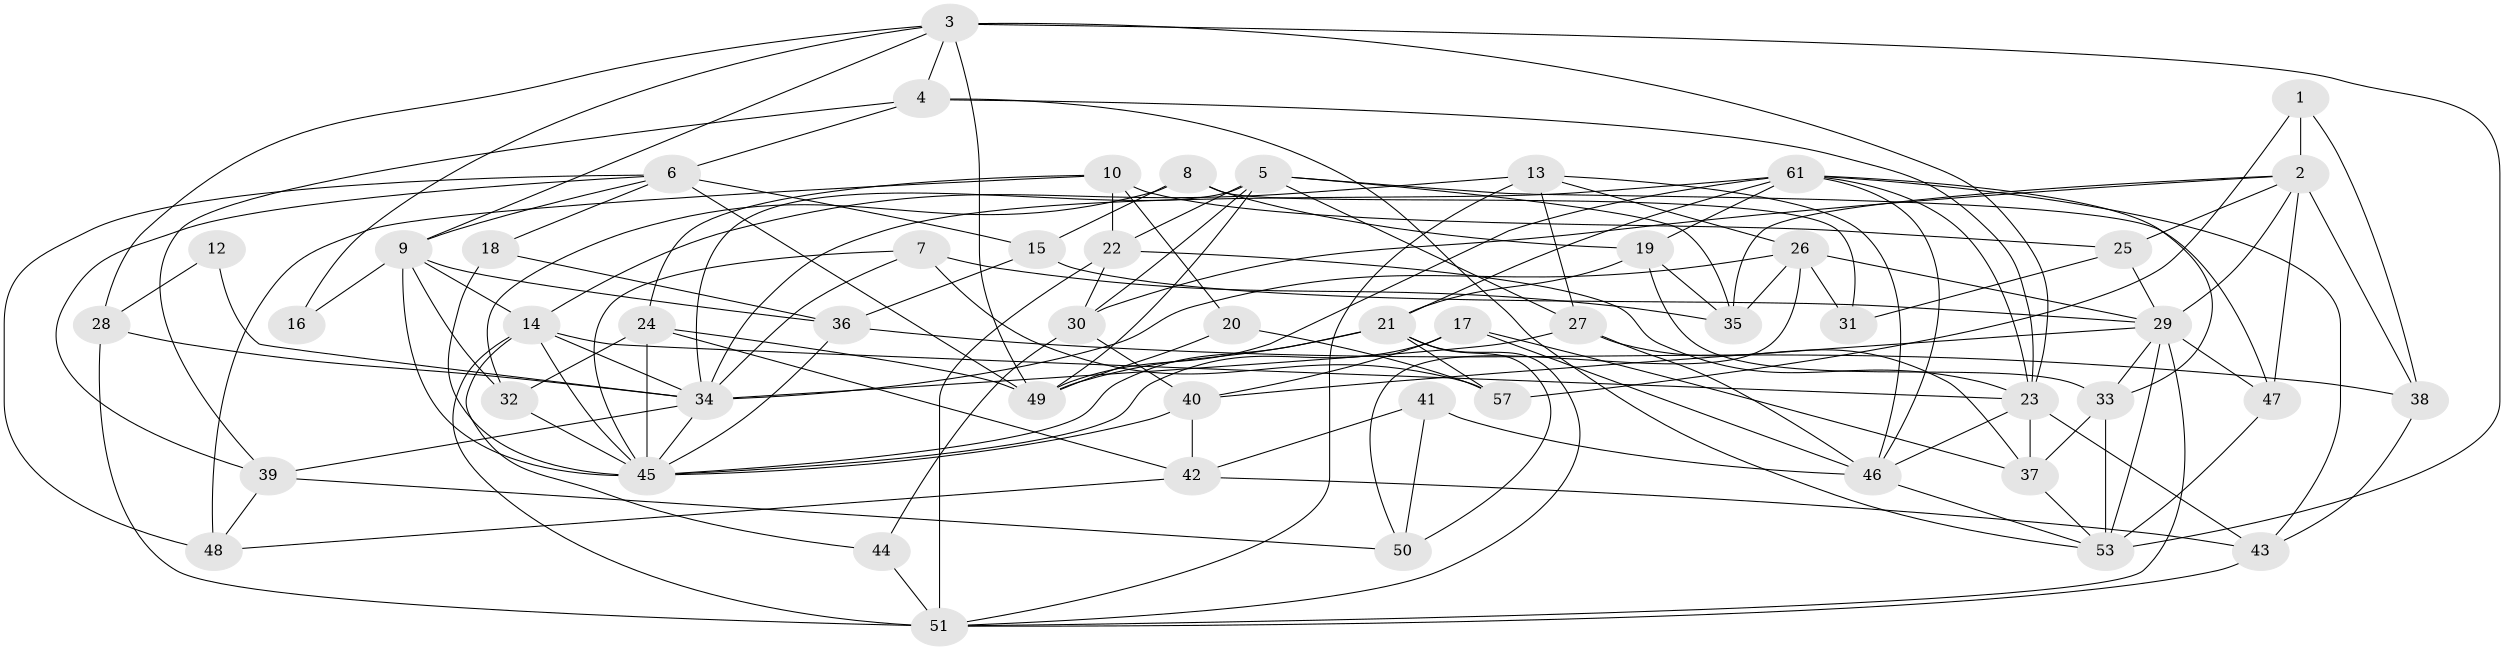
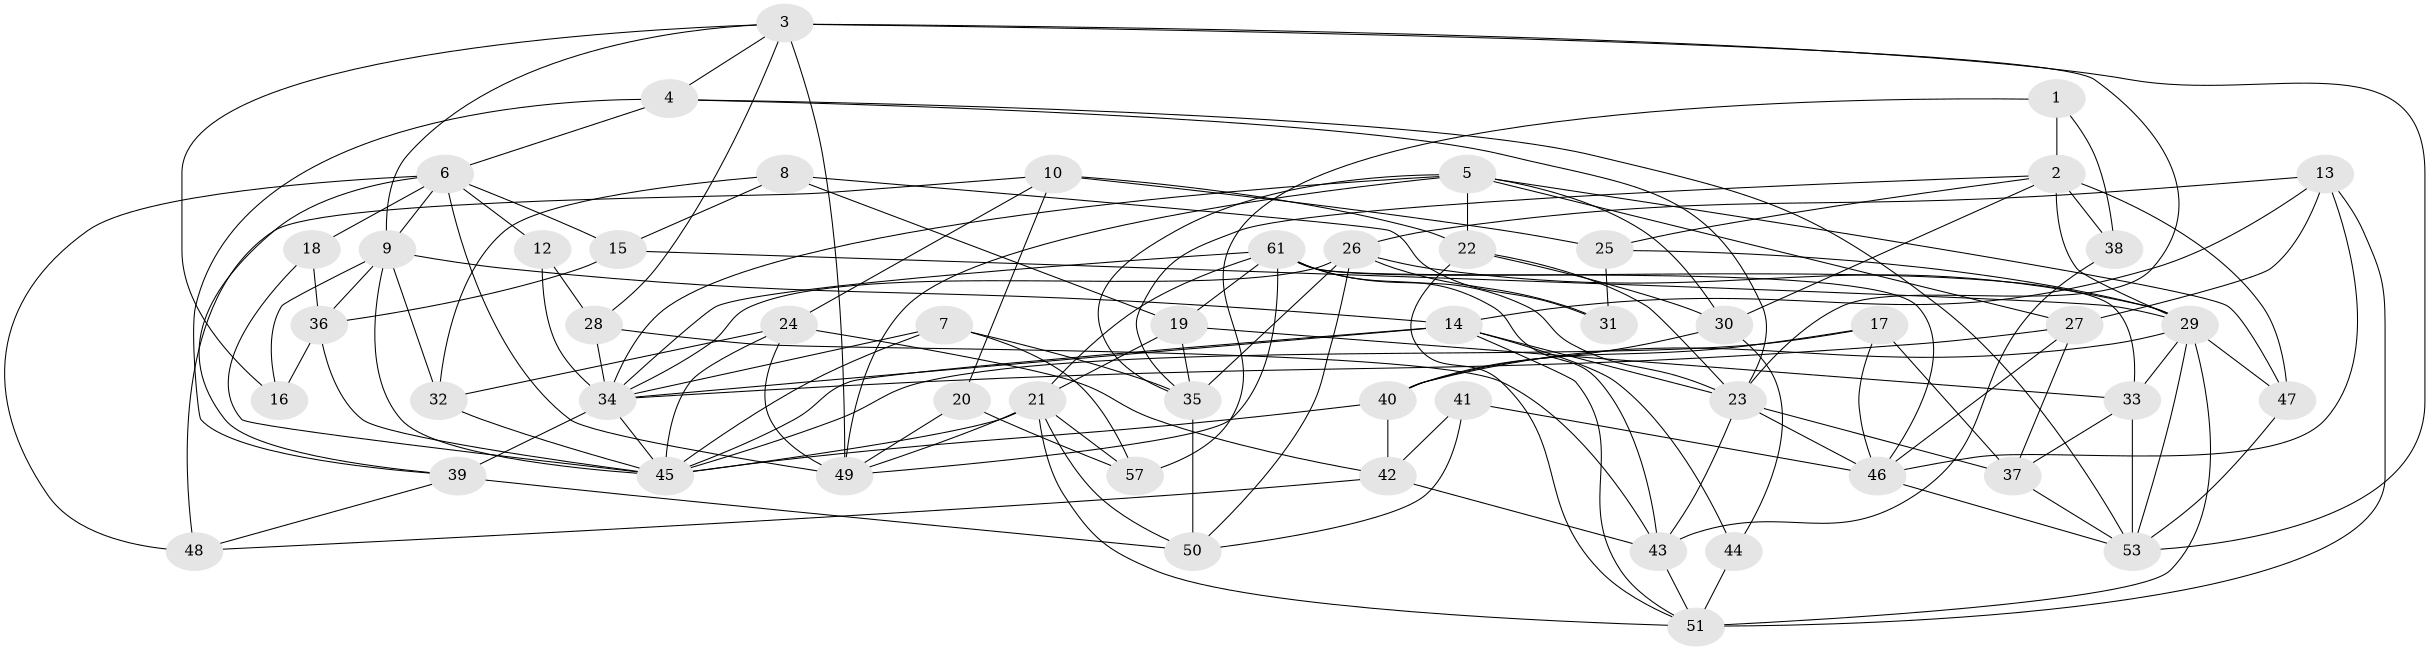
  graph {
    node [color=gray90 style=filled]
    edge [weight=1.0]
    1
    2
    38
    n4 [label=57]
    25
    29
    30
    35
    47
    43
    31
    53
    33
    51
    40
    44
    50
    3
    4
    9
    16
    23
    28
    49
    6
    39
    45
    32
    14
    36
    46
    37
    34
    12
    15
    18
    48
    5
    22
    27
    7
    8
    19
    21
    10
    20
    24
    42
    n49 [label=61]
    13
    26
    17
    41
    1 -- 2
    1 -- 38
    1 -- n4
    2 -- 38 [weight=2.0]
    2 -- 25
    2 -- 29
    2 -- 30
    2 -- 35
    2 -- 47
    38 -- 43
    25 -- 29
    25 -- 31
    29 -- 47
    29 -- 53
    29 -- 33
    29 -- 51
    29 -- 40
    30 -- 40 [weight=2.0]
    30 -- 44
+   35 -- 50
    47 -- 53
    43 -- 51
    33 -- 53
    33 -- 37
    40 -- 45
    40 -- 42
    44 -- 51 [weight=2.0]
    3 -- 53
    3 -- 4
    3 -- 9
    3 -- 16
    3 -- 23
    3 -- 28
    3 -- 49 [weight=2.0]
    4 -- 53
    4 -- 23
    4 -- 6
    4 -- 39
    9 -- 16 [weight=2.0]
    9 -- 45
    9 -- 32
    9 -- 14
    9 -- 36
    23 -- 43
    23 -- 46 [weight=2.0]
    23 -- 37
-   28 -- 51 [weight=2.0]
+   28 -- 43 [weight=2.0]
    28 -- 34
    6 -- 9
    6 -- 49
    6 -- 39
+   6 -- 12
    6 -- 15 [weight=2.0]
    6 -- 18
    6 -- 48
    39 -- 50
    39 -- 48
    32 -- 45
    14 -- 51
    14 -- 44
    14 -- 23
    14 -- 45
    14 -- 34
-   36 -- 38
+   36 -- 16
    36 -- 45
    46 -- 53
    37 -- 53
    34 -- 39 [weight=2.0]
    34 -- 45
    12 -- 28
    12 -- 34
    15 -- 29
    15 -- 36
    18 -- 45
    18 -- 36
    5 -- 30
    5 -- 35
    5 -- 47
    5 -- 49
    5 -- 34
    5 -- 22
    5 -- 27
    22 -- 30
    22 -- 51 [weight=2.0]
    22 -- 23
    27 -- 46
    27 -- 37
    27 -- 34
    7 -- n4
    7 -- 35
    7 -- 45
    7 -- 34
    8 -- 31
    8 -- 32
    8 -- 15
    8 -- 19
    19 -- 35
    19 -- 33
    19 -- 21
    21 -- n4
    21 -- 51
    21 -- 50
    21 -- 49
    21 -- 45
    10 -- 25
    10 -- 48
    10 -- 22 [weight=3.0]
    10 -- 20
    10 -- 24
    20 -- n4
    20 -- 49
    24 -- 49
    24 -- 45
    24 -- 32
    24 -- 42
    42 -- 43
    42 -- 48
    n49 -- 43
    n49 -- 33
    n49 -- 23
    n49 -- 49
    n49 -- 46
    n49 -- 34
    n49 -- 19
    n49 -- 21
    13 -- 51 [weight=2.0]
    13 -- 14
    13 -- 46
    13 -- 27
    13 -- 26
    26 -- 29
    26 -- 35
    26 -- 31
    26 -- 50
    26 -- 34
    17 -- 40
    17 -- 45
    17 -- 46
    17 -- 37
    41 -- 50
    41 -- 46
    41 -- 42
  }
